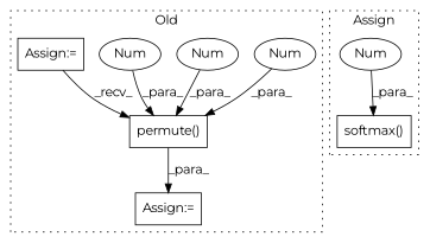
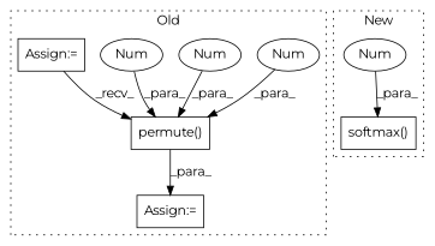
  digraph {
    fontname=Montserrat
    node [a=76 l=1 shape=box fontname=Montserrat]
    edge [fontname=Montserrat]
    n1 [a=75 l="14,1" label="permute()" s="6640,6661"]
    n2 [label=Num s=6660 shape=ellipse]
    n3 [label=Num s=6657 shape=ellipse]
    n4 [label=Num s=6654 shape=ellipse]
    n5 [a=68 l=3 label="Assign:=" s=6637]
    n6 [a=68 l=3 label="Assign:=" s=6473]
    n7 [a=75 l="10,1" label="softmax()" s="5885,5908"]
    n8 [label=Num s=5907 shape=ellipse]
    subgraph cluster_1 {
      label=Old
      style=dotted
      n1
      n2
      n3
      n4
      n5
      n6
    }
    subgraph cluster_2 {
-     label=Assign
+     label=New
      style=dotted
      n7
      n8
    }
    n1 -> n5 [label=_para_]
    n2 -> n1 [label=_para_]
    n3 -> n1 [label=_para_]
    n4 -> n1 [label=_para_]
    n6 -> n1 [label=_recv_]
    n8 -> n7 [label=_para_]
  }
